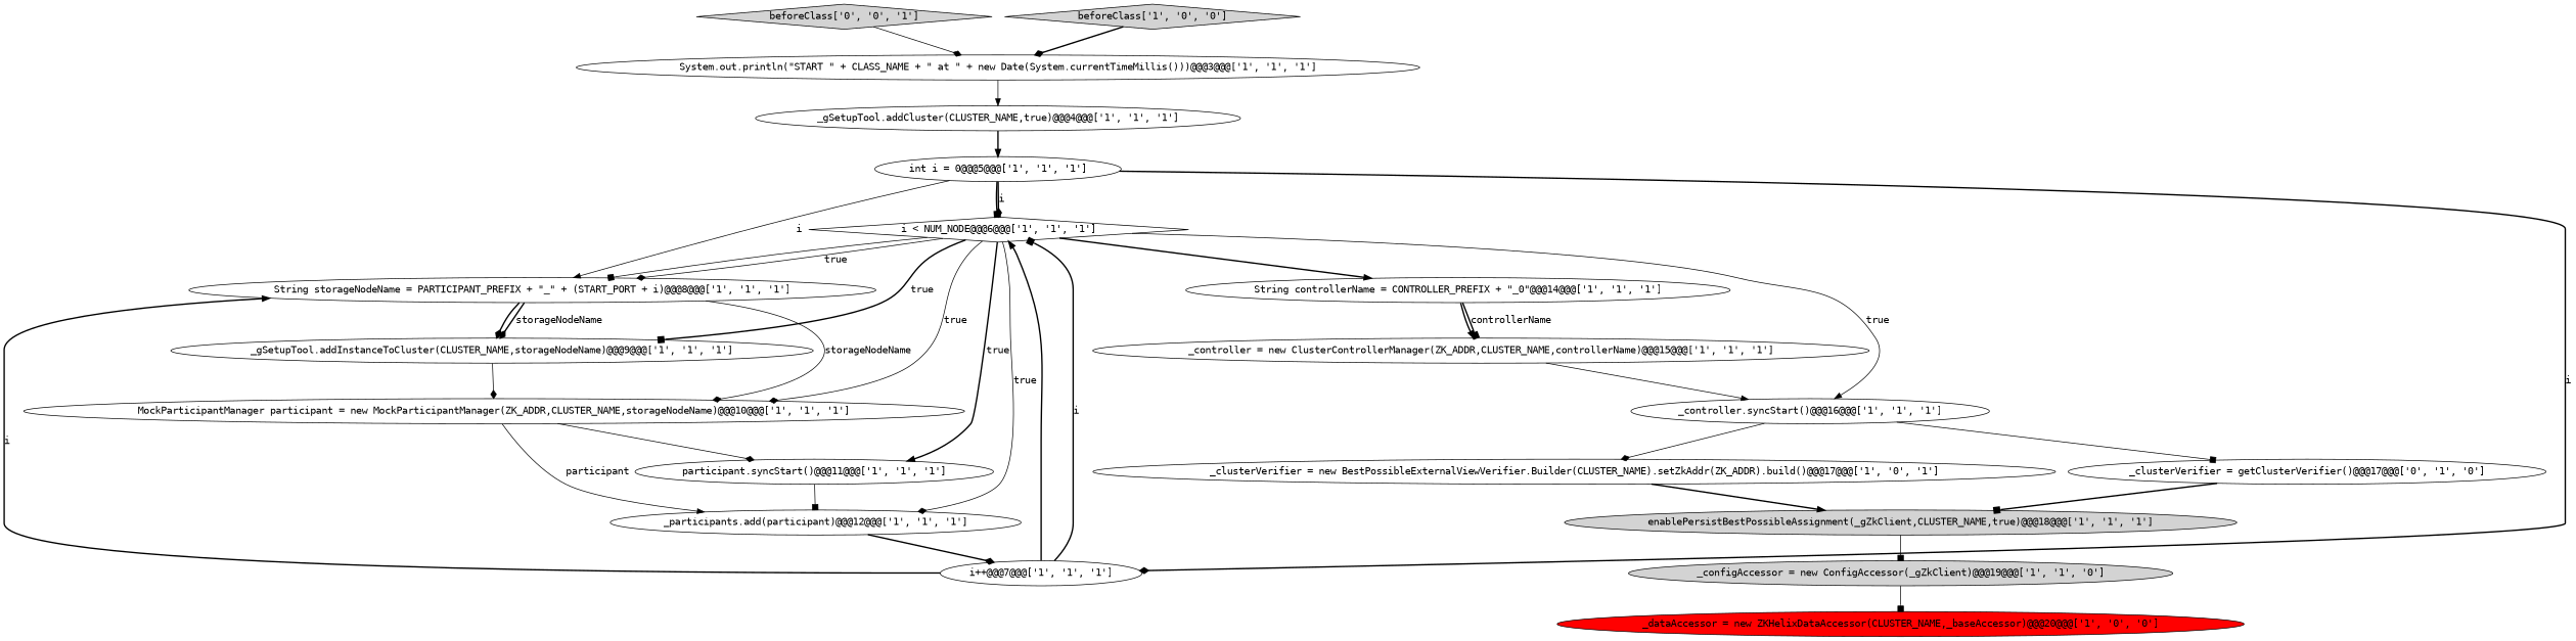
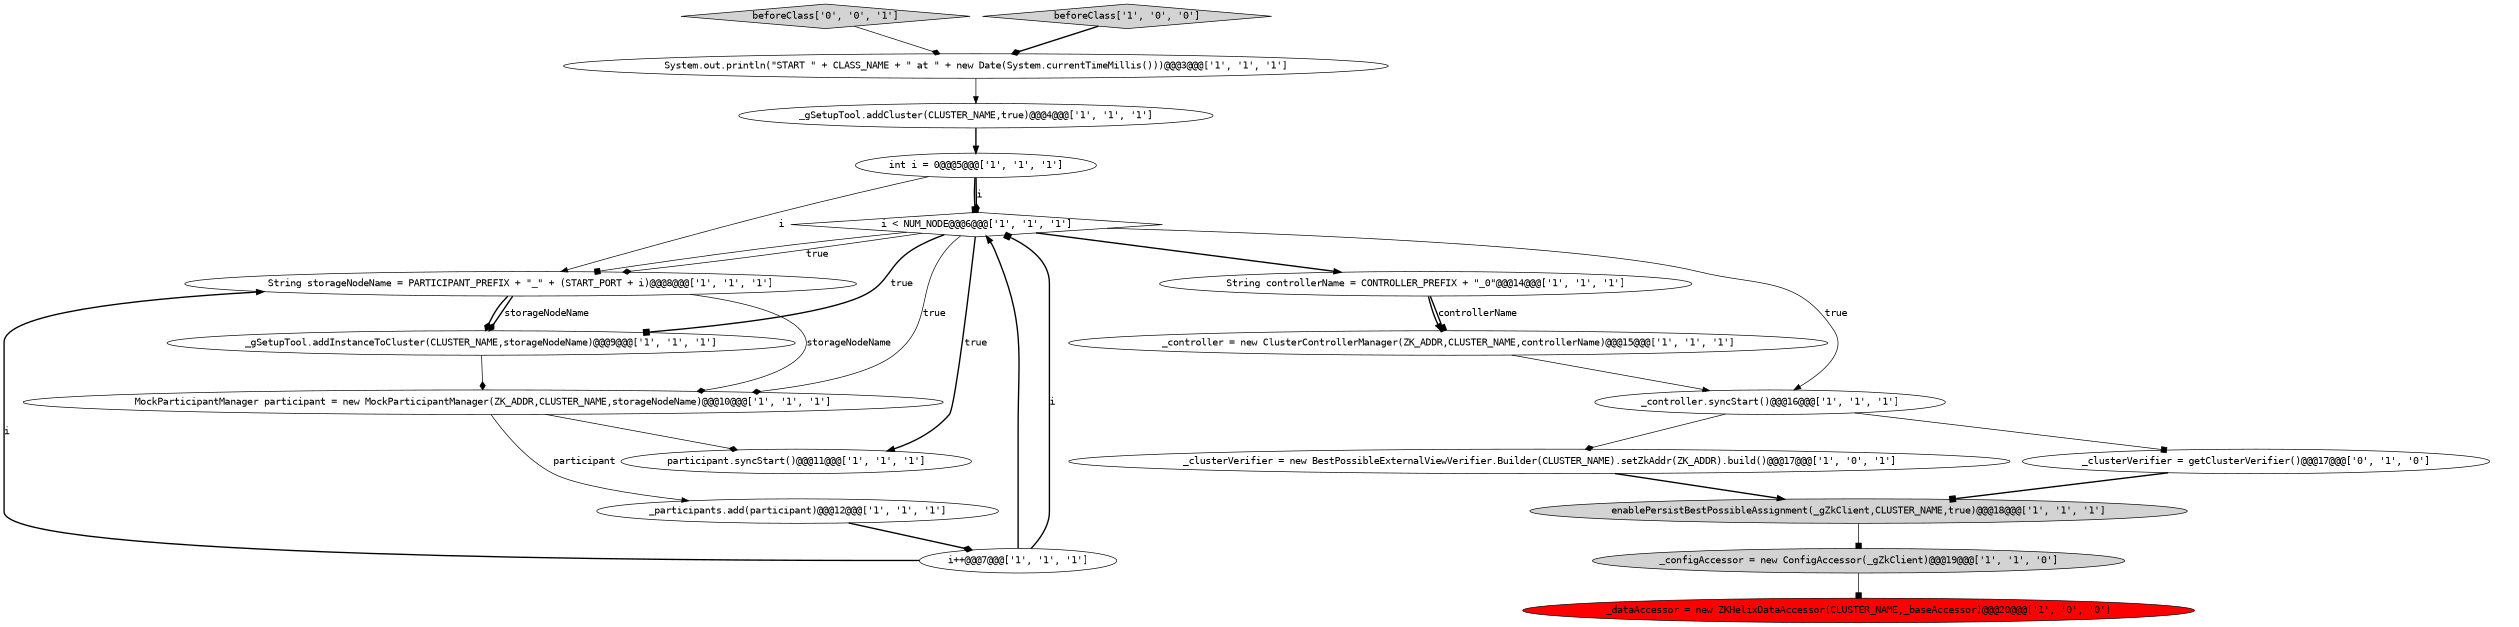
  digraph {
    fontname="DejaVu Sans Mono"
    node [fillcolor=white fontname="DejaVu Sans Mono" shape=ellipse style=filled]
    edge [arrowhead=diamond fontname="DejaVu Sans Mono" style=bold]
    n1 [label="String controllerName = CONTROLLER_PREFIX + \"_0\"@@@14@@@['1', '1', '1']"]
    n2 [label="_controller = new ClusterControllerManager(ZK_ADDR,CLUSTER_NAME,controllerName)@@@15@@@['1', '1', '1']"]
    n3 [label="_controller.syncStart()@@@16@@@['1', '1', '1']"]
    n4 [fillcolor=red label="_dataAccessor = new ZKHelixDataAccessor(CLUSTER_NAME,_baseAccessor)@@@20@@@['1', '0', '0']"]
    n5 [label="String storageNodeName = PARTICIPANT_PREFIX + \"_\" + (START_PORT + i)@@@8@@@['1', '1', '1']"]
    n6 [label="MockParticipantManager participant = new MockParticipantManager(ZK_ADDR,CLUSTER_NAME,storageNodeName)@@@10@@@['1', '1', '1']"]
    n7 [label="_gSetupTool.addInstanceToCluster(CLUSTER_NAME,storageNodeName)@@@9@@@['1', '1', '1']"]
    n8 [label="_participants.add(participant)@@@12@@@['1', '1', '1']"]
    n9 [label="participant.syncStart()@@@11@@@['1', '1', '1']"]
    n10 [fillcolor=lightgray label="_configAccessor = new ConfigAccessor(_gZkClient)@@@19@@@['1', '1', '0']"]
    n11 [label="_clusterVerifier = new BestPossibleExternalViewVerifier.Builder(CLUSTER_NAME).setZkAddr(ZK_ADDR).build()@@@17@@@['1', '0', '1']"]
    n12 [fillcolor=lightgray label="enablePersistBestPossibleAssignment(_gZkClient,CLUSTER_NAME,true)@@@18@@@['1', '1', '1']"]
    n13 [label="i++@@@7@@@['1', '1', '1']"]
    n14 [fillcolor=lightgray label="beforeClass['0', '0', '1']" shape=diamond]
    n15 [label="System.out.println(\"START \" + CLASS_NAME + \" at \" + new Date(System.currentTimeMillis()))@@@3@@@['1', '1', '1']"]
    n16 [label="_gSetupTool.addCluster(CLUSTER_NAME,true)@@@4@@@['1', '1', '1']"]
    n17 [label="int i = 0@@@5@@@['1', '1', '1']"]
    n18 [label="i < NUM_NODE@@@6@@@['1', '1', '1']" shape=diamond]
    n19 [fillcolor=lightgray label="beforeClass['1', '0', '0']" shape=diamond]
    n20 [label="_clusterVerifier = getClusterVerifier()@@@17@@@['0', '1', '0']"]
    n1 -> n2 [arrowhead=normal]
    n1 -> n2 [arrowhead=box label=controllerName]
    n2 -> n3 [arrowhead=normal style=solid]
    n3 -> n11 [style=solid]
    n3 -> n20 [arrowhead=box style=solid]
    n5 -> n6 [label=storageNodeName style=solid]
    n5 -> n7
    n5 -> n7 [label=storageNodeName]
    n6 -> n8 [arrowhead=normal label=participant style=solid]
    n6 -> n9 [style=solid]
    n7 -> n6 [style=solid]
    n8 -> n13
-   n9 -> n8 [arrowhead=box style=solid]
    n10 -> n4 [arrowhead=box style=solid]
    n11 -> n12 [arrowhead=normal]
    n12 -> n10 [arrowhead=box style=solid]
    n13 -> n5 [arrowhead=normal label=i]
    n13 -> n18 [arrowhead=normal]
    n13 -> n18 [arrowhead=box label=i]
    n14 -> n15 [style=solid]
    n15 -> n16 [arrowhead=normal style=solid]
    n16 -> n17 [arrowhead=normal]
    n17 -> n5 [arrowhead=normal label=i style=solid]
-   n17 -> n13 [label=i]
    n17 -> n18 [arrowhead=box]
    n17 -> n18 [label=i]
    n18 -> n1 [arrowhead=normal]
    n18 -> n3 [arrowhead=normal label=true style=solid]
    n18 -> n5 [arrowhead=box style=solid]
    n18 -> n5 [label=true style=solid]
    n18 -> n6 [label=true style=solid]
    n18 -> n7 [arrowhead=box label=true]
-   n18 -> n8 [label=true style=solid]
    n18 -> n9 [arrowhead=normal label=true]
    n19 -> n15
    n20 -> n12 [arrowhead=box]
  }
